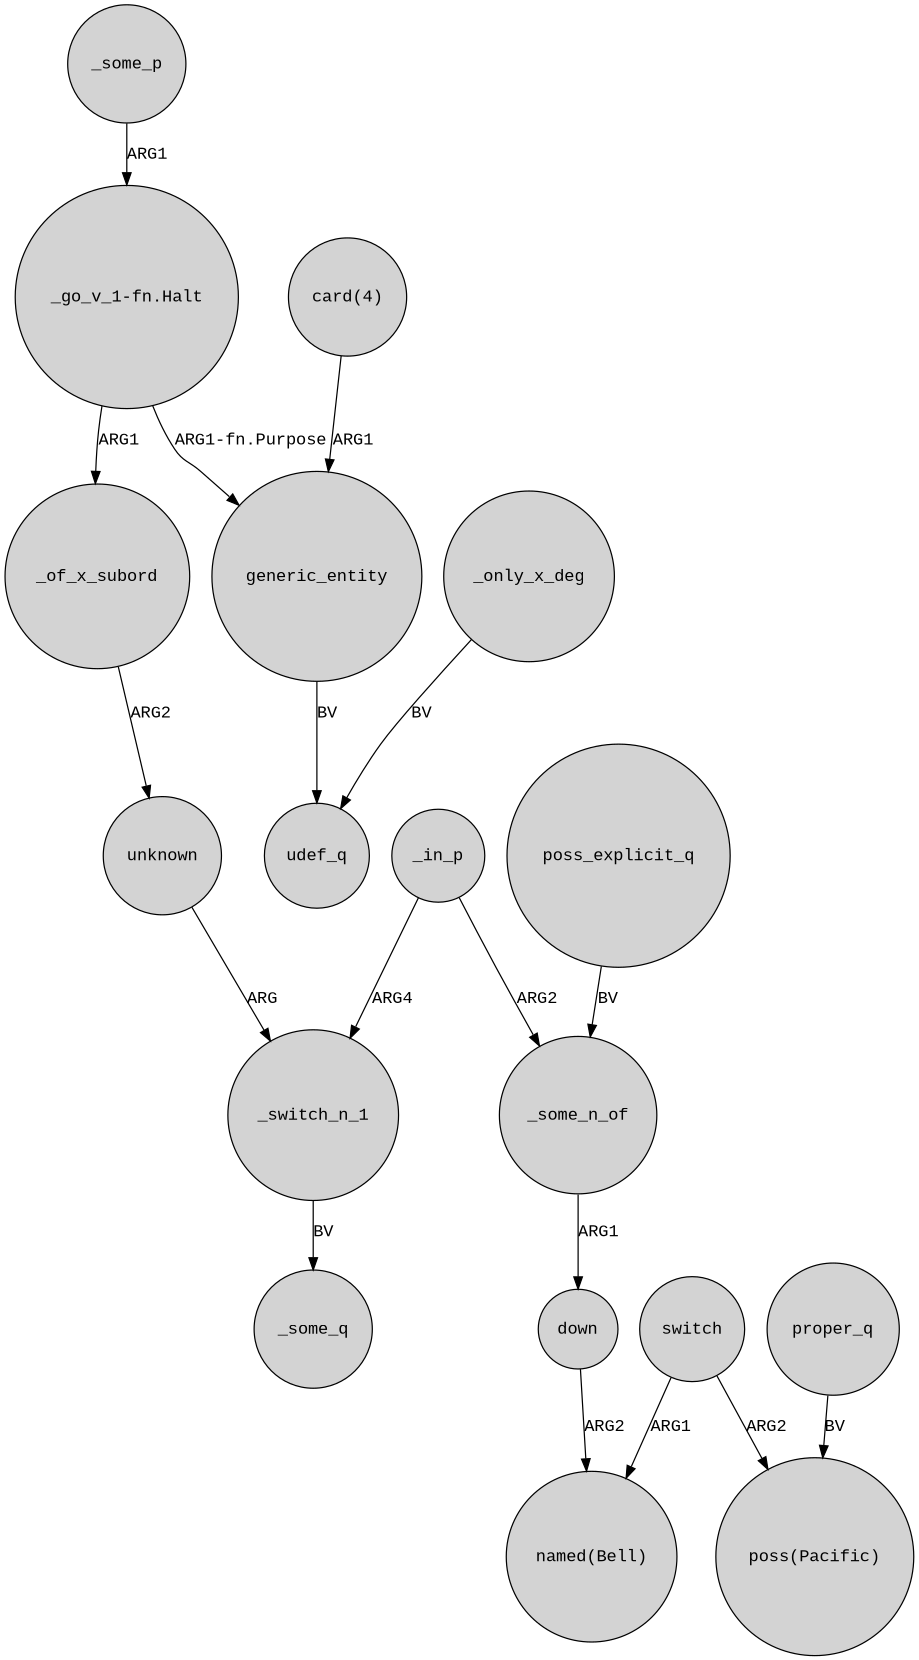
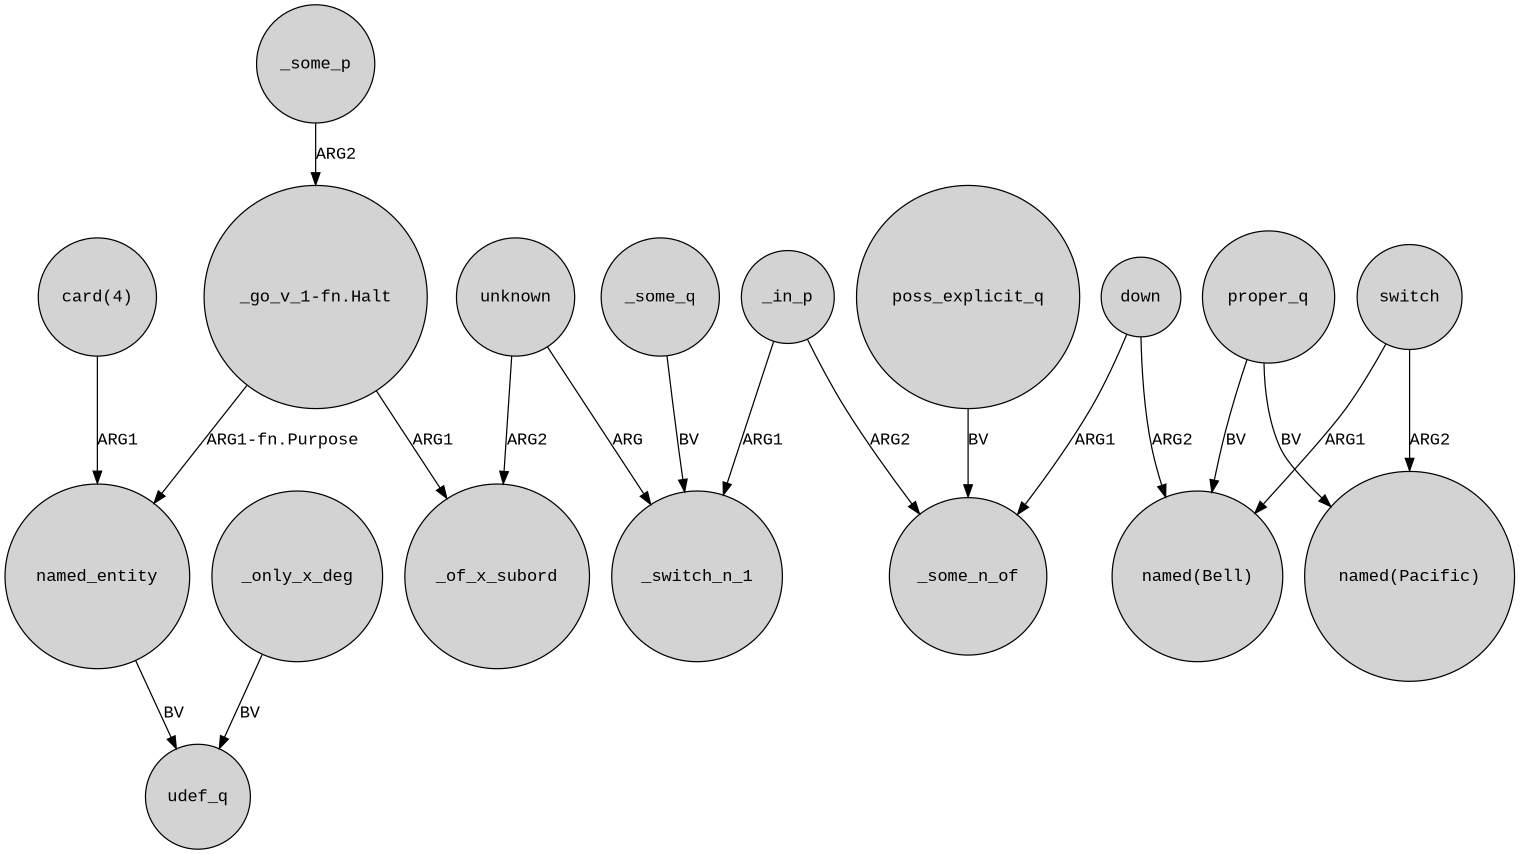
  digraph {
    fontname="Liberation Mono"
    node [fontname="Liberation Mono" shape=circle style=filled]
    edge [fontname="Liberation Mono"]
    n1 [label=_some_p]
    "_go_v_1-fn.Halt"
-   generic_entity
+   generic_entity [label=named_entity]
    _of_x_subord
    udef_q
    n6 [label=switch]
    "named(Bell)"
-   "named(Pacific)" [label="poss(Pacific)"]
+   "named(Pacific)"
    unknown
    _switch_n_1
    n11 [label=down]
    n12 [label=_some_n_of]
    _in_p
    _some_q
    proper_q
    _only_x_deg
    "card(4)"
    n18 [label=poss_explicit_q]
-   n1 -> "_go_v_1-fn.Halt" [label=ARG1]
+   n1 -> "_go_v_1-fn.Halt" [label=ARG2]
    "_go_v_1-fn.Halt" -> generic_entity [label="ARG1-fn.Purpose"]
    "_go_v_1-fn.Halt" -> _of_x_subord [label=ARG1]
    generic_entity -> udef_q [label=BV]
-   _of_x_subord -> unknown [label=ARG2]
+   unknown -> _of_x_subord [label=ARG2]
    n6 -> "named(Bell)" [label=ARG1]
    n6 -> "named(Pacific)" [label=ARG2]
    unknown -> _switch_n_1 [label=ARG]
    n11 -> "named(Bell)" [label=ARG2]
-   n12 -> n11 [label=ARG1]
-   _in_p -> _switch_n_1 [label=ARG4]
+   n11 -> n12 [label=ARG1]
+   _in_p -> _switch_n_1 [label=ARG1]
    _in_p -> n12 [label=ARG2]
-   _switch_n_1 -> _some_q [label=BV]
+   _some_q -> _switch_n_1 [label=BV]
+   proper_q -> "named(Bell)" [label=BV]
    proper_q -> "named(Pacific)" [label=BV]
    _only_x_deg -> udef_q [label=BV]
    "card(4)" -> generic_entity [label=ARG1]
    n18 -> n12 [label=BV]
  }
